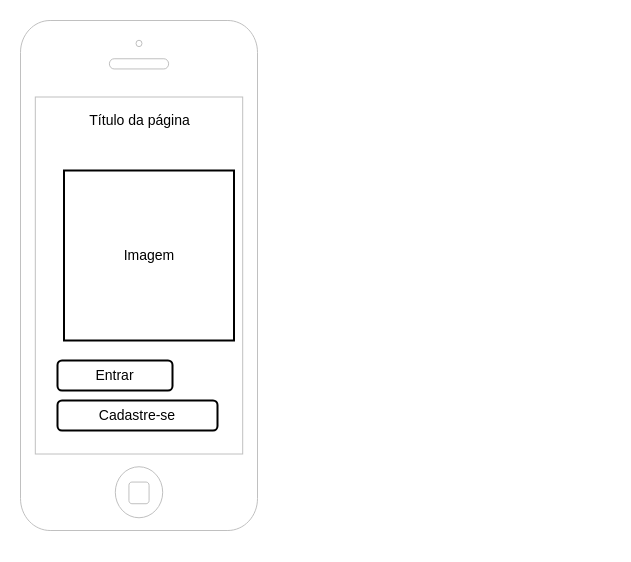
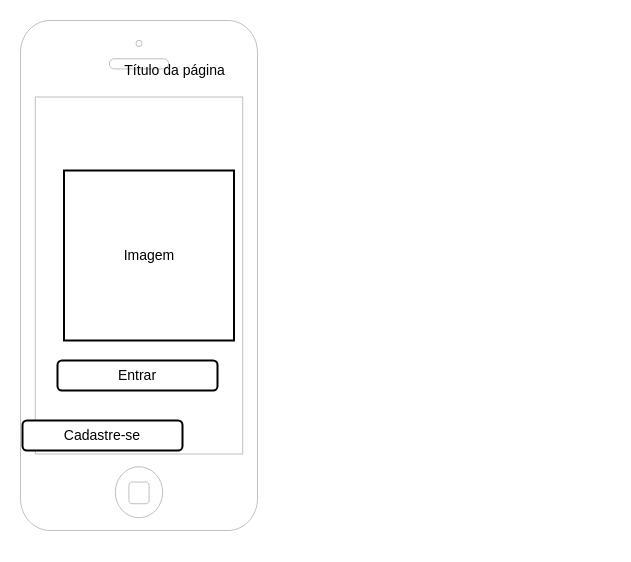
  <mxCell id="0" />
  <mxCell id="1" parent="0" />
  <mxCell id="2" value="" style="shape=image;imageAspect=0;aspect=fixed;verticalLabelPosition=bottom;verticalAlign=top;image=https://www.bookshelfapp.info/images/screenshots/1.png;" parent="1" vertex="1"><mxGeometry x="317" y="20" width="292" height="520" as="geometry" /></mxCell>
  <mxCell id="3" value="" style="html=1;verticalLabelPosition=bottom;labelBackgroundColor=#ffffff;verticalAlign=top;shadow=0;dashed=0;strokeWidth=1;shape=mxgraph.ios7.misc.iphone;strokeColor=#c0c0c0;" parent="1" vertex="1"><mxGeometry x="20" y="20" width="237" height="510" as="geometry" /></mxCell>
- <mxCell id="4" value="Título da página" style="text;html=1;resizable=0;autosize=1;align=center;verticalAlign=middle;points=[];fillColor=none;strokeColor=none;rounded=0;strokeWidth=2;horizontal=1;spacing=9;fontSize=14;" parent="1" vertex="1"><mxGeometry x="73.5" y="100" width="130" height="40" as="geometry" /></mxCell>
+ <mxCell id="4" value="Título da página" style="text;html=1;resizable=0;autosize=1;align=center;verticalAlign=middle;points=[];fillColor=none;strokeColor=none;rounded=0;strokeWidth=2;horizontal=1;spacing=9;fontSize=14;" parent="1" vertex="1"><mxGeometry x="108.5" y="50" width="130" height="40" as="geometry" /></mxCell>
  <mxCell id="5" value="Imagem" style="whiteSpace=wrap;html=1;aspect=fixed;fontSize=14;strokeWidth=2;align=center;" parent="1" vertex="1"><mxGeometry x="63.5" y="170" width="170" height="170" as="geometry" /></mxCell>
- <mxCell id="6" value="Entrar" style="rounded=1;whiteSpace=wrap;html=1;fontSize=14;strokeWidth=2;align=center;" parent="1" vertex="1"><mxGeometry x="57" y="360" width="115" height="30" as="geometry" /></mxCell>
- <mxCell id="7" value="Cadastre-se" style="rounded=1;whiteSpace=wrap;html=1;fontSize=14;strokeWidth=2;align=center;" parent="1" vertex="1"><mxGeometry x="57" y="400" width="160" height="30" as="geometry" /></mxCell>
+ <mxCell id="6" value="Entrar" style="rounded=1;whiteSpace=wrap;html=1;fontSize=14;strokeWidth=2;align=center;" parent="1" vertex="1"><mxGeometry x="57" y="360" width="160" height="30" as="geometry" /></mxCell>
+ <mxCell id="7" value="Cadastre-se" style="rounded=1;whiteSpace=wrap;html=1;fontSize=14;strokeWidth=2;align=center;" parent="1" vertex="1"><mxGeometry x="22" y="420" width="160" height="30" as="geometry" /></mxCell>
